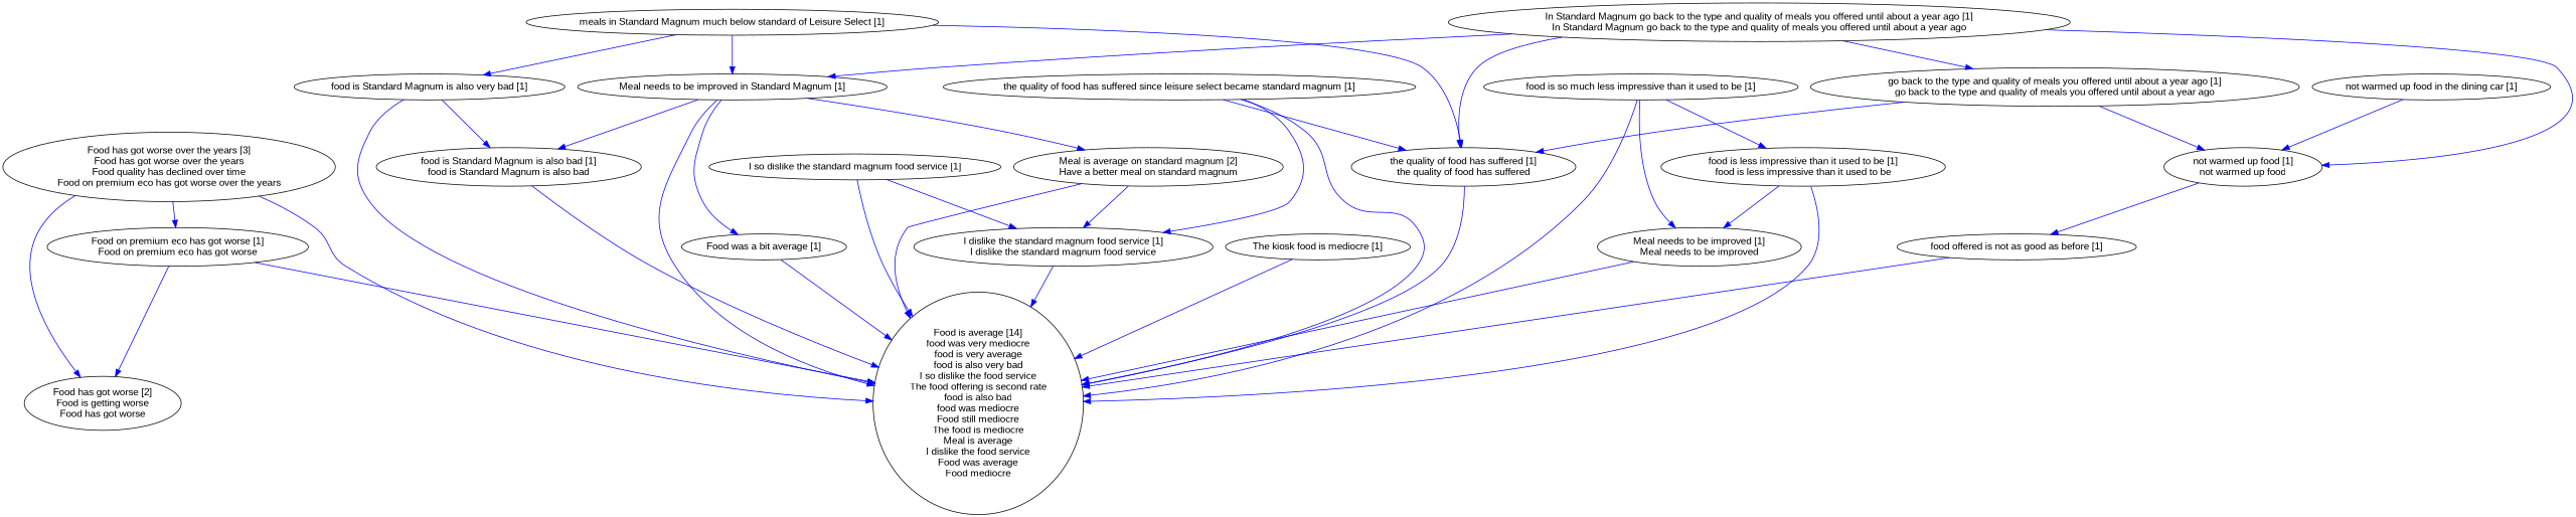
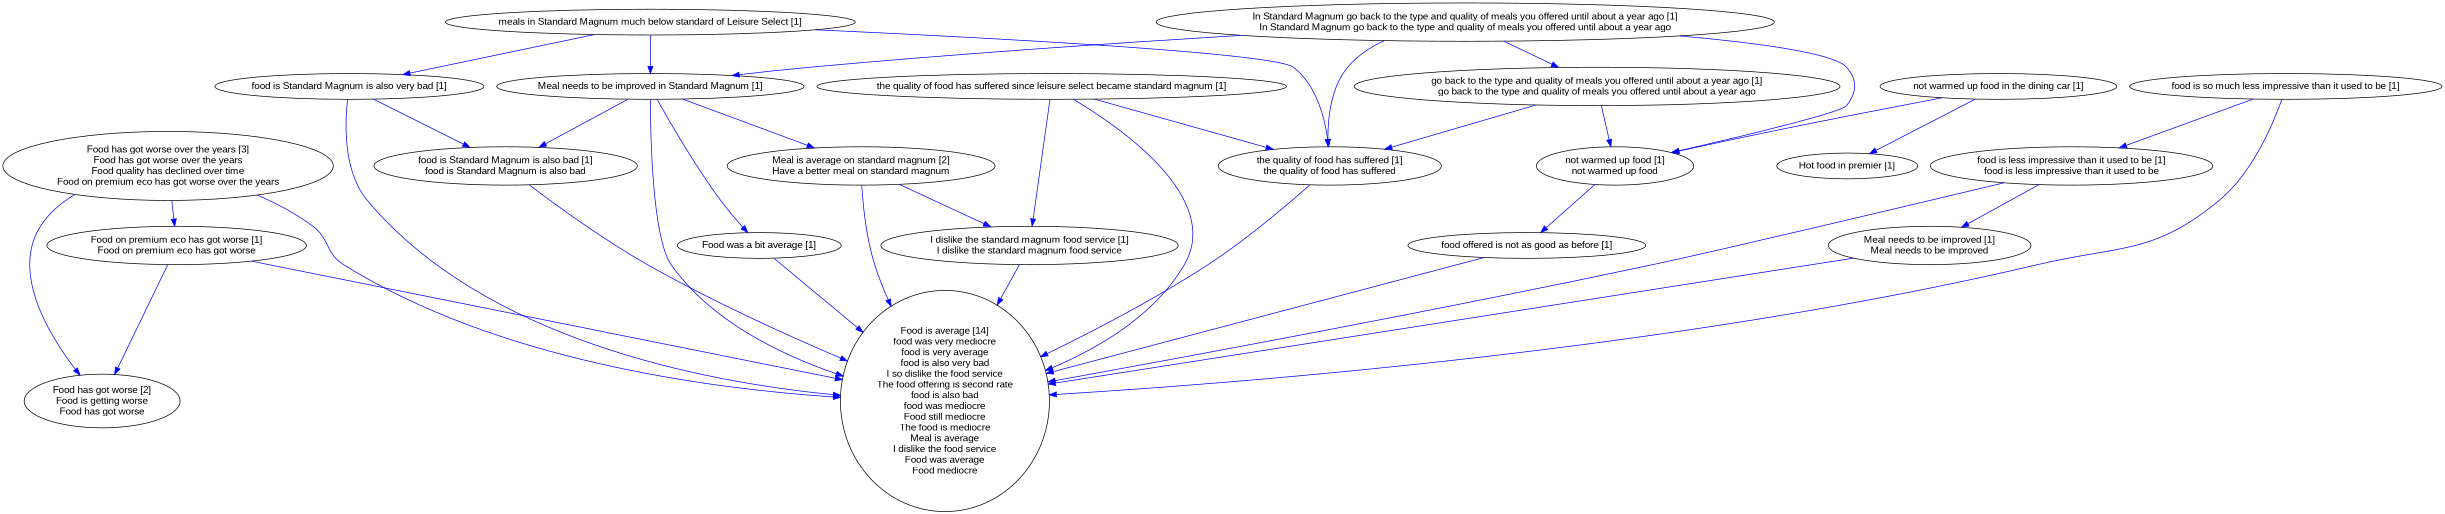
  digraph {
    fontname="Liberation Sans"
    node [fontname="Liberation Sans"]
    edge [color=blue fontname="Liberation Sans"]
    "Food has got worse over the years [3]\nFood has got worse over the years\nFood quality has declined over time\nFood on premium eco has got worse over the years"
    "Food has got worse [2]\nFood is getting worse\nFood has got worse"
    "Food is average [14]\nfood was very mediocre\nfood is very average\nfood is also very bad\nI so dislike the food service\nThe food offering is second rate\nfood is also bad\nfood was mediocre\nFood still mediocre\nThe food is mediocre\nMeal is average\nI dislike the food service\nFood was average\nFood mediocre"
    "Food on premium eco has got worse [1]\nFood on premium eco has got worse"
    "Meal is average on standard magnum [2]\nHave a better meal on standard magnum"
    "I dislike the standard magnum food service [1]\nI dislike the standard magnum food service"
    "Food was a bit average [1]"
-   "I so dislike the standard magnum food service [1]"
    "In Standard Magnum go back to the type and quality of meals you offered until about a year ago [1]\nIn Standard Magnum go back to the type and quality of meals you offered until about a year ago"
    "go back to the type and quality of meals you offered until about a year ago [1]\ngo back to the type and quality of meals you offered until about a year ago"
    "Meal needs to be improved in Standard Magnum [1]"
    "not warmed up food [1]\nnot warmed up food"
    "the quality of food has suffered [1]\nthe quality of food has suffered"
    "food is Standard Magnum is also bad [1]\nfood is Standard Magnum is also bad"
    "food offered is not as good as before [1]"
    "Meal needs to be improved [1]\nMeal needs to be improved"
-   "The kiosk food is mediocre [1]"
    "food is Standard Magnum is also very bad [1]"
    "food is so much less impressive than it used to be [1]"
    "food is less impressive than it used to be [1]\nfood is less impressive than it used to be"
    "meals in Standard Magnum much below standard of Leisure Select [1]"
    "not warmed up food in the dining car [1]"
+   "Hot food in premier [1]"
    "the quality of food has suffered since leisure select became standard magnum [1]"
    "Food has got worse over the years [3]\nFood has got worse over the years\nFood quality has declined over time\nFood on premium eco has got worse over the years" -> "Food has got worse [2]\nFood is getting worse\nFood has got worse"
    "Food has got worse over the years [3]\nFood has got worse over the years\nFood quality has declined over time\nFood on premium eco has got worse over the years" -> "Food is average [14]\nfood was very mediocre\nfood is very average\nfood is also very bad\nI so dislike the food service\nThe food offering is second rate\nfood is also bad\nfood was mediocre\nFood still mediocre\nThe food is mediocre\nMeal is average\nI dislike the food service\nFood was average\nFood mediocre"
    "Food has got worse over the years [3]\nFood has got worse over the years\nFood quality has declined over time\nFood on premium eco has got worse over the years" -> "Food on premium eco has got worse [1]\nFood on premium eco has got worse"
    "Food on premium eco has got worse [1]\nFood on premium eco has got worse" -> "Food has got worse [2]\nFood is getting worse\nFood has got worse"
    "Food on premium eco has got worse [1]\nFood on premium eco has got worse" -> "Food is average [14]\nfood was very mediocre\nfood is very average\nfood is also very bad\nI so dislike the food service\nThe food offering is second rate\nfood is also bad\nfood was mediocre\nFood still mediocre\nThe food is mediocre\nMeal is average\nI dislike the food service\nFood was average\nFood mediocre"
    "Meal is average on standard magnum [2]\nHave a better meal on standard magnum" -> "Food is average [14]\nfood was very mediocre\nfood is very average\nfood is also very bad\nI so dislike the food service\nThe food offering is second rate\nfood is also bad\nfood was mediocre\nFood still mediocre\nThe food is mediocre\nMeal is average\nI dislike the food service\nFood was average\nFood mediocre"
    "Meal is average on standard magnum [2]\nHave a better meal on standard magnum" -> "I dislike the standard magnum food service [1]\nI dislike the standard magnum food service"
    "I dislike the standard magnum food service [1]\nI dislike the standard magnum food service" -> "Food is average [14]\nfood was very mediocre\nfood is very average\nfood is also very bad\nI so dislike the food service\nThe food offering is second rate\nfood is also bad\nfood was mediocre\nFood still mediocre\nThe food is mediocre\nMeal is average\nI dislike the food service\nFood was average\nFood mediocre"
    "Food was a bit average [1]" -> "Food is average [14]\nfood was very mediocre\nfood is very average\nfood is also very bad\nI so dislike the food service\nThe food offering is second rate\nfood is also bad\nfood was mediocre\nFood still mediocre\nThe food is mediocre\nMeal is average\nI dislike the food service\nFood was average\nFood mediocre"
-   "I so dislike the standard magnum food service [1]" -> "Food is average [14]\nfood was very mediocre\nfood is very average\nfood is also very bad\nI so dislike the food service\nThe food offering is second rate\nfood is also bad\nfood was mediocre\nFood still mediocre\nThe food is mediocre\nMeal is average\nI dislike the food service\nFood was average\nFood mediocre"
-   "I so dislike the standard magnum food service [1]" -> "I dislike the standard magnum food service [1]\nI dislike the standard magnum food service"
    "In Standard Magnum go back to the type and quality of meals you offered until about a year ago [1]\nIn Standard Magnum go back to the type and quality of meals you offered until about a year ago" -> "go back to the type and quality of meals you offered until about a year ago [1]\ngo back to the type and quality of meals you offered until about a year ago"
    "In Standard Magnum go back to the type and quality of meals you offered until about a year ago [1]\nIn Standard Magnum go back to the type and quality of meals you offered until about a year ago" -> "Meal needs to be improved in Standard Magnum [1]"
    "In Standard Magnum go back to the type and quality of meals you offered until about a year ago [1]\nIn Standard Magnum go back to the type and quality of meals you offered until about a year ago" -> "not warmed up food [1]\nnot warmed up food"
    "In Standard Magnum go back to the type and quality of meals you offered until about a year ago [1]\nIn Standard Magnum go back to the type and quality of meals you offered until about a year ago" -> "the quality of food has suffered [1]\nthe quality of food has suffered"
    "go back to the type and quality of meals you offered until about a year ago [1]\ngo back to the type and quality of meals you offered until about a year ago" -> "not warmed up food [1]\nnot warmed up food"
    "go back to the type and quality of meals you offered until about a year ago [1]\ngo back to the type and quality of meals you offered until about a year ago" -> "the quality of food has suffered [1]\nthe quality of food has suffered"
    "Meal needs to be improved in Standard Magnum [1]" -> "Food is average [14]\nfood was very mediocre\nfood is very average\nfood is also very bad\nI so dislike the food service\nThe food offering is second rate\nfood is also bad\nfood was mediocre\nFood still mediocre\nThe food is mediocre\nMeal is average\nI dislike the food service\nFood was average\nFood mediocre"
    "Meal needs to be improved in Standard Magnum [1]" -> "Meal is average on standard magnum [2]\nHave a better meal on standard magnum"
    "Meal needs to be improved in Standard Magnum [1]" -> "Food was a bit average [1]"
    "Meal needs to be improved in Standard Magnum [1]" -> "food is Standard Magnum is also bad [1]\nfood is Standard Magnum is also bad"
    "not warmed up food [1]\nnot warmed up food" -> "food offered is not as good as before [1]"
    "the quality of food has suffered [1]\nthe quality of food has suffered" -> "Food is average [14]\nfood was very mediocre\nfood is very average\nfood is also very bad\nI so dislike the food service\nThe food offering is second rate\nfood is also bad\nfood was mediocre\nFood still mediocre\nThe food is mediocre\nMeal is average\nI dislike the food service\nFood was average\nFood mediocre"
    "food is Standard Magnum is also bad [1]\nfood is Standard Magnum is also bad" -> "Food is average [14]\nfood was very mediocre\nfood is very average\nfood is also very bad\nI so dislike the food service\nThe food offering is second rate\nfood is also bad\nfood was mediocre\nFood still mediocre\nThe food is mediocre\nMeal is average\nI dislike the food service\nFood was average\nFood mediocre"
    "food offered is not as good as before [1]" -> "Food is average [14]\nfood was very mediocre\nfood is very average\nfood is also very bad\nI so dislike the food service\nThe food offering is second rate\nfood is also bad\nfood was mediocre\nFood still mediocre\nThe food is mediocre\nMeal is average\nI dislike the food service\nFood was average\nFood mediocre"
    "Meal needs to be improved [1]\nMeal needs to be improved" -> "Food is average [14]\nfood was very mediocre\nfood is very average\nfood is also very bad\nI so dislike the food service\nThe food offering is second rate\nfood is also bad\nfood was mediocre\nFood still mediocre\nThe food is mediocre\nMeal is average\nI dislike the food service\nFood was average\nFood mediocre"
-   "The kiosk food is mediocre [1]" -> "Food is average [14]\nfood was very mediocre\nfood is very average\nfood is also very bad\nI so dislike the food service\nThe food offering is second rate\nfood is also bad\nfood was mediocre\nFood still mediocre\nThe food is mediocre\nMeal is average\nI dislike the food service\nFood was average\nFood mediocre"
    "food is Standard Magnum is also very bad [1]" -> "Food is average [14]\nfood was very mediocre\nfood is very average\nfood is also very bad\nI so dislike the food service\nThe food offering is second rate\nfood is also bad\nfood was mediocre\nFood still mediocre\nThe food is mediocre\nMeal is average\nI dislike the food service\nFood was average\nFood mediocre"
    "food is Standard Magnum is also very bad [1]" -> "food is Standard Magnum is also bad [1]\nfood is Standard Magnum is also bad"
    "food is so much less impressive than it used to be [1]" -> "Food is average [14]\nfood was very mediocre\nfood is very average\nfood is also very bad\nI so dislike the food service\nThe food offering is second rate\nfood is also bad\nfood was mediocre\nFood still mediocre\nThe food is mediocre\nMeal is average\nI dislike the food service\nFood was average\nFood mediocre"
-   "food is so much less impressive than it used to be [1]" -> "Meal needs to be improved [1]\nMeal needs to be improved"
    "food is so much less impressive than it used to be [1]" -> "food is less impressive than it used to be [1]\nfood is less impressive than it used to be"
    "food is less impressive than it used to be [1]\nfood is less impressive than it used to be" -> "Food is average [14]\nfood was very mediocre\nfood is very average\nfood is also very bad\nI so dislike the food service\nThe food offering is second rate\nfood is also bad\nfood was mediocre\nFood still mediocre\nThe food is mediocre\nMeal is average\nI dislike the food service\nFood was average\nFood mediocre"
    "food is less impressive than it used to be [1]\nfood is less impressive than it used to be" -> "Meal needs to be improved [1]\nMeal needs to be improved"
    "meals in Standard Magnum much below standard of Leisure Select [1]" -> "Meal needs to be improved in Standard Magnum [1]"
    "meals in Standard Magnum much below standard of Leisure Select [1]" -> "the quality of food has suffered [1]\nthe quality of food has suffered"
    "meals in Standard Magnum much below standard of Leisure Select [1]" -> "food is Standard Magnum is also very bad [1]"
    "not warmed up food in the dining car [1]" -> "not warmed up food [1]\nnot warmed up food"
+   "not warmed up food in the dining car [1]" -> "Hot food in premier [1]"
    "the quality of food has suffered since leisure select became standard magnum [1]" -> "Food is average [14]\nfood was very mediocre\nfood is very average\nfood is also very bad\nI so dislike the food service\nThe food offering is second rate\nfood is also bad\nfood was mediocre\nFood still mediocre\nThe food is mediocre\nMeal is average\nI dislike the food service\nFood was average\nFood mediocre"
    "the quality of food has suffered since leisure select became standard magnum [1]" -> "I dislike the standard magnum food service [1]\nI dislike the standard magnum food service"
    "the quality of food has suffered since leisure select became standard magnum [1]" -> "the quality of food has suffered [1]\nthe quality of food has suffered"
  }
